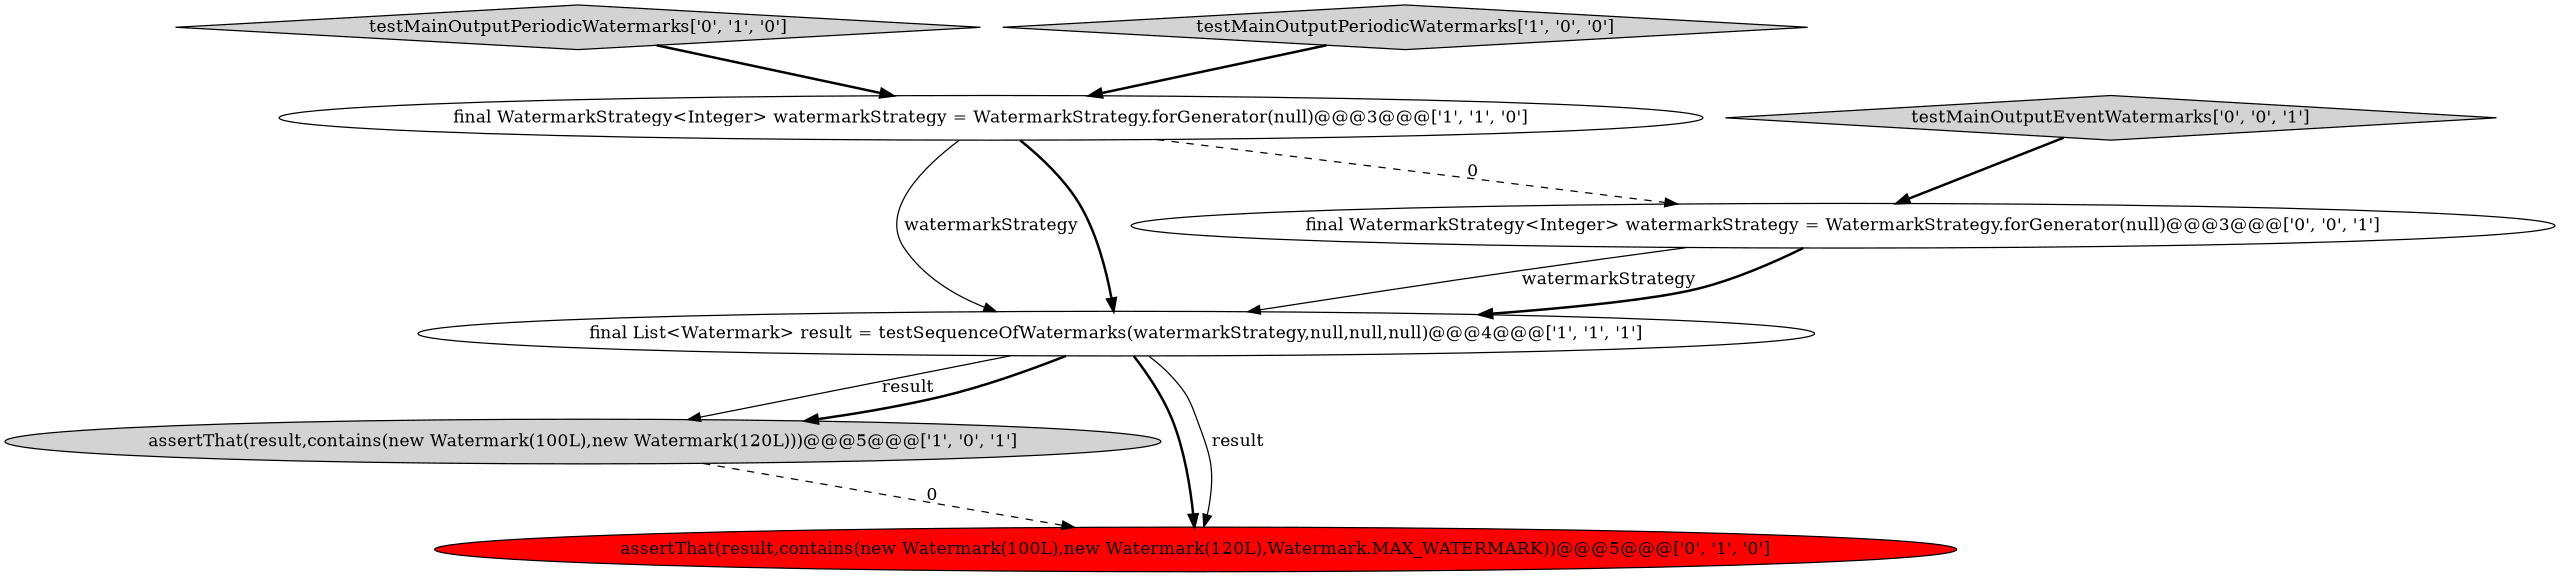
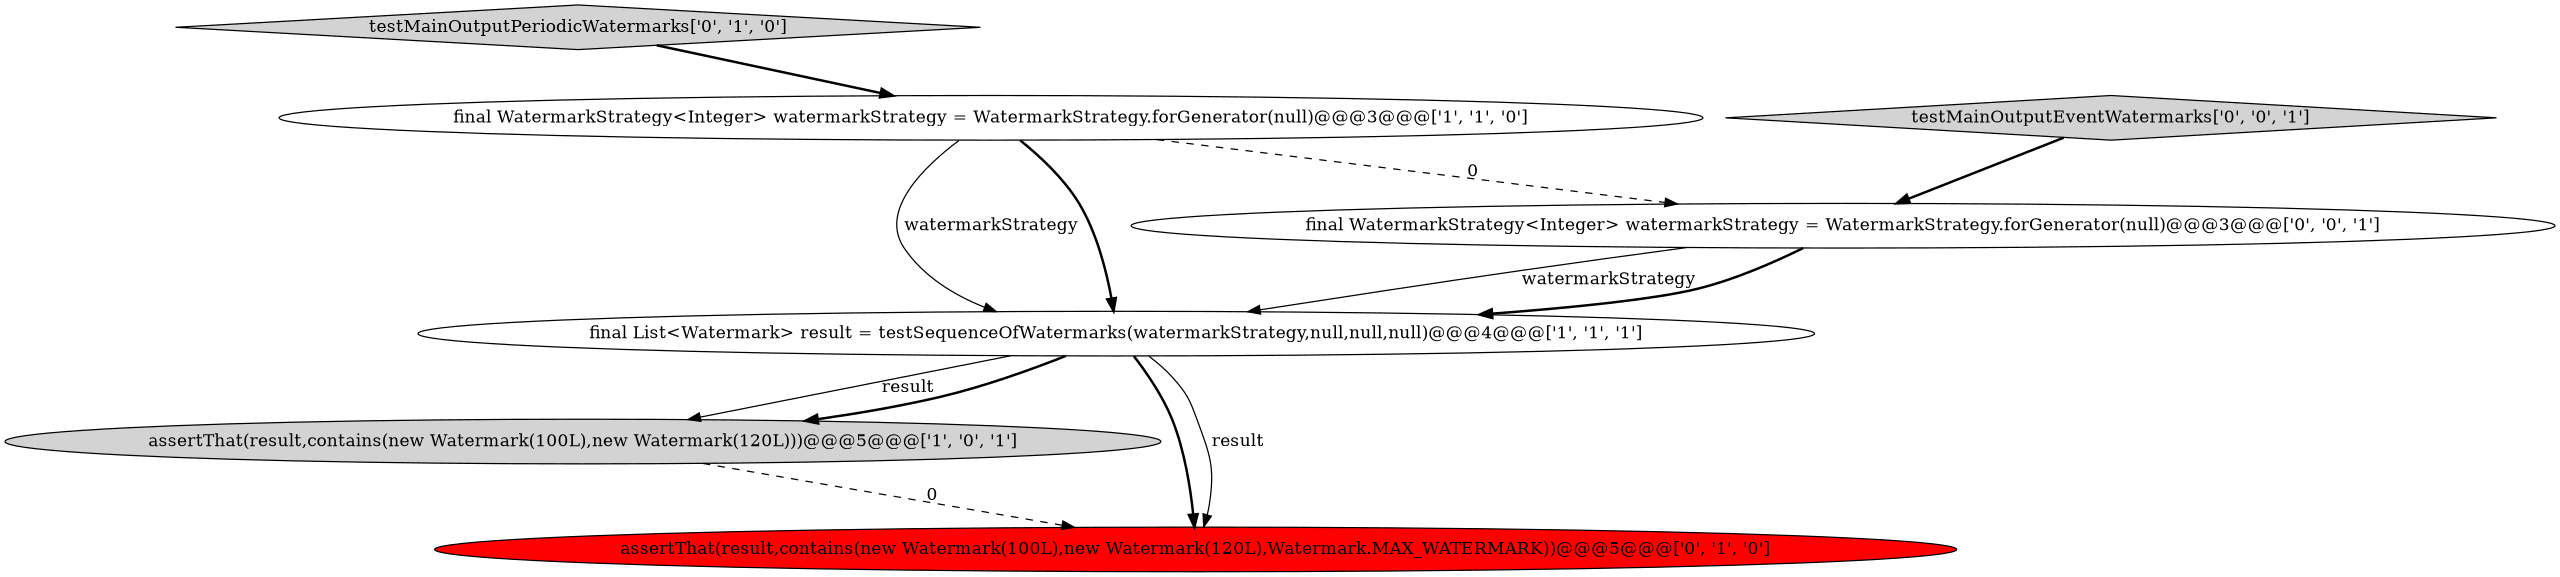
  digraph {
    node [fillcolor=lightgray shape=ellipse style=filled]
    edge [style=bold]
    n1 [label="testMainOutputPeriodicWatermarks['0', '1', '0']" shape=diamond]
    n2 [fillcolor=white label="final WatermarkStrategy<Integer> watermarkStrategy = WatermarkStrategy.forGenerator(null)@@@3@@@['1', '1', '0']"]
    n3 [fillcolor=white label="final WatermarkStrategy<Integer> watermarkStrategy = WatermarkStrategy.forGenerator(null)@@@3@@@['0', '0', '1']"]
    n4 [fillcolor=white label="final List<Watermark> result = testSequenceOfWatermarks(watermarkStrategy,null,null,null)@@@4@@@['1', '1', '1']"]
    n5 [label="testMainOutputEventWatermarks['0', '0', '1']" shape=diamond]
    n6 [label="assertThat(result,contains(new Watermark(100L),new Watermark(120L)))@@@5@@@['1', '0', '1']"]
    n7 [fillcolor=red label="assertThat(result,contains(new Watermark(100L),new Watermark(120L),Watermark.MAX_WATERMARK))@@@5@@@['0', '1', '0']"]
-   n8 [label="testMainOutputPeriodicWatermarks['1', '0', '0']" shape=diamond]
    n1 -> n2
    n2 -> n3 [label=0 style=dashed]
    n2 -> n4 [label=watermarkStrategy style=solid]
    n2 -> n4
    n3 -> n4 [label=watermarkStrategy style=solid]
    n3 -> n4
    n4 -> n6 [label=result style=solid]
    n4 -> n6
    n4 -> n7
    n4 -> n7 [label=result style=solid]
    n5 -> n3
    n6 -> n7 [label=0 style=dashed]
-   n8 -> n2
  }
